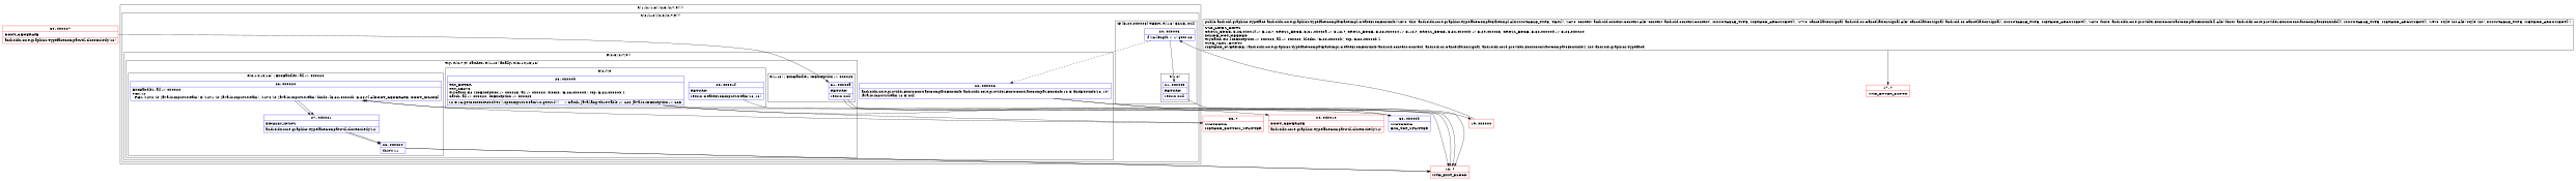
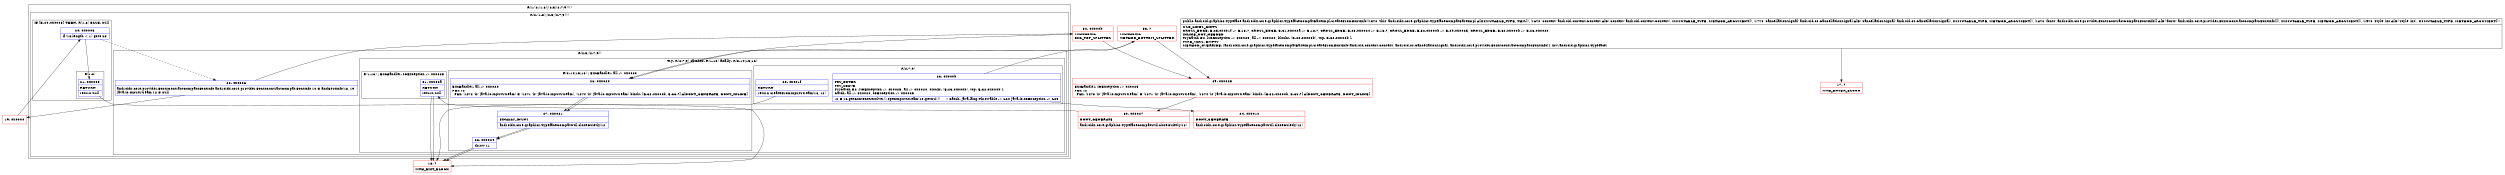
  digraph {
    node [color=blue shape=record]
    n1 [label="{21\:\ 0x0005|RETURN\l|return null\l}"]
    n2 [label="{20\:\ 0x0003|if (r8.length \< 1) goto L3\l}"]
    n3 [label="{23\:\ 0x000b|TRY_ENTER\lTRY_LEAVE\lTryCatch #2 \{IOException \-\> 0x0025, all \-\> 0x0020, blocks: (B:23:0x000b), top: B:32:0x000b \}\lCatch: all \-\> 0x0020, IOException \-\> 0x0025\l|r2 = r6.getContentResolver().openInputStream(r0.getUri())     \/\/ Catch: java.lang.Throwable \-\> L20 java.io.IOException \-\> L25\l}"]
    n4 [label="{25\:\ 0x001f|RETURN\l|return createFromInputStream(r6, r2)\l}"]
    n5 [label="{31\:\ 0x002a|RETURN\l|return null\l}"]
    n6 [label="{26\:\ 0x0020|ExcHandler: all \-\> 0x0020\lPHI: r2 \l  PHI: (r2v2 'is' java.io.InputStream) = (r2v1 'is' java.io.InputStream), (r2v4 'is' java.io.InputStream) binds: [B:32:0x000b, B:33:?] A[DONT_GENERATE, DONT_INLINE]\l}"]
    n7 [label="{27\:\ 0x0021|FINALLY_INSNS\l|androidx.core.graphics.TypefaceCompatUtil.closeQuietly(r2)\l}"]
    n8 [label="{28\:\ 0x0024|throw r1\l}"]
    n9 [label="{22\:\ 0x0006|androidx.core.provider.FontsContractCompat$FontInfo androidx.core.provider.FontsContractCompat.FontInfo r0 = findBestInfo(r8, r9)\ljava.io.InputStream r2 = null\l}"]
    n10 [color=red label="{18\:\ ?|MTH_EXIT_BLOCK\l}"]
    n11 [color=red label="{24\:\ 0x001c|DONT_GENERATE\l|androidx.core.graphics.TypefaceCompatUtil.closeQuietly(r2)\l}"]
    n12 [color=red label="{33\:\ ?|SYNTHETIC\lMETHOD_BOTTOM_SPLITTER\l}"]
-   n13 [label="{32\:\ 0x000b|SYNTHETIC\lEXC_TOP_SPLITTER\l}"]
+   n13 [color=red label="{32\:\ 0x000b|SYNTHETIC\lEXC_TOP_SPLITTER\l}"]
    n14 [color=red label="{19\:\ 0x0000}"]
+   n15 [color=red label="{29\:\ 0x0025|ExcHandler: IOException \-\> 0x0025\lPHI: r2 \l  PHI: (r2v3 'is' java.io.InputStream) = (r2v1 'is' java.io.InputStream), (r2v4 'is' java.io.InputStream) binds: [B:32:0x000b, B:33:?] A[DONT_GENERATE, DONT_INLINE]\l}"]
    n16 [color=red label="{17\:\ ?|MTH_ENTER_BLOCK\l}"]
    n17 [color=red label="{30\:\ 0x0027|DONT_GENERATE\l|androidx.core.graphics.TypefaceCompatUtil.closeQuietly(r2)\l}"]
    n18 [label="{public android.graphics.Typeface androidx.core.graphics.TypefaceCompatBaseImpl.createFromFontInfo((r5v0 'this' androidx.core.graphics.TypefaceCompatBaseImpl A[IMMUTABLE_TYPE, THIS]), (r6v0 'context' android.content.Context A[D('context' android.content.Context), IMMUTABLE_TYPE, METHOD_ARGUMENT]), (r7v0 'cancellationSignal' android.os.CancellationSignal A[D('cancellationSignal' android.os.CancellationSignal), IMMUTABLE_TYPE, METHOD_ARGUMENT]), (r8v0 'fonts' androidx.core.provider.FontsContractCompat$FontInfo[] A[D('fonts' androidx.core.provider.FontsContractCompat$FontInfo[]), IMMUTABLE_TYPE, METHOD_ARGUMENT]), (r9v0 'style' int A[D('style' int), IMMUTABLE_TYPE, METHOD_ARGUMENT]))  | USE_LINES_HINTS\lCROSS_EDGE: B:25:0x001f \-\> B:18:?, CROSS_EDGE: B:31:0x002a \-\> B:18:?, CROSS_EDGE: B:28:0x0024 \-\> B:18:?, CROSS_EDGE: B:32:0x000b \-\> B:29:0x0025, CROSS_EDGE: B:32:0x000b \-\> B:26:0x0020\lINLINE_NOT_NEEDED\lTryCatch #2 \{IOException \-\> 0x0025, all \-\> 0x0020, blocks: (B:23:0x000b), top: B:32:0x000b \}\lTYPE_VARS: EMPTY\lMETHOD_OVERRIDE: [androidx.core.graphics.TypefaceCompatBaseImpl.createFromFontInfo(android.content.Context, android.os.CancellationSignal, androidx.core.provider.FontsContractCompat$FontInfo[], int):android.graphics.Typeface]\l}" color=""]
    subgraph cluster_1 {
      label="R(1:(2:(1:3)|(2:5|(2:7|9))))"
      subgraph cluster_2 {
        label="R(2:(1:3)|(2:5|(2:7|9)))"
        subgraph cluster_3 {
          label="IF [B:20:0x0003] THEN: R(1:3) ELSE: null"
          n2
          subgraph cluster_4 {
            label="R(1:3)"
            n1
          }
        }
        subgraph cluster_5 {
          label="R(2:5|(2:7|9))"
          n9
          subgraph cluster_6 {
            label="Try: R(2:7|9) catches: R(1:13) finally: R(3:14|15|16)"
            subgraph cluster_7 {
              label="R(2:7|9)"
              n3
              n4
            }
            subgraph cluster_8 {
              label="R(1:13) | ExcHandler: IOException \-\> 0x0025\l"
              n5
            }
            subgraph cluster_9 {
              label="R(3:14|15|16) | ExcHandler: all \-\> 0x0020\l"
              n6
              n7
              n8
            }
          }
        }
      }
    }
    subgraph cluster_10 {
      label="R(1:13) | ExcHandler: IOException \-\> 0x0025\l"
    }
    subgraph cluster_11 {
      label="R(3:14|15|16) | ExcHandler: all \-\> 0x0020\l"
    }
    n1 -> n10
    n2 -> n1
    n2 -> n9 [style=dashed]
    n3 -> n11
    n3 -> n12
    n4 -> n10
    n5 -> n10
    n5 -> n10
    n6 -> n7
    n6 -> n7
    n7 -> n8
    n7 -> n8
    n8 -> n10
    n8 -> n10
    n9 -> n13
    n9 -> n14
    n12 -> n6
+   n12 -> n15
    n13 -> n6
+   n13 -> n15
    n14 -> n2
+   n15 -> n17
    n17 -> n5
    n18 -> n16
  }
